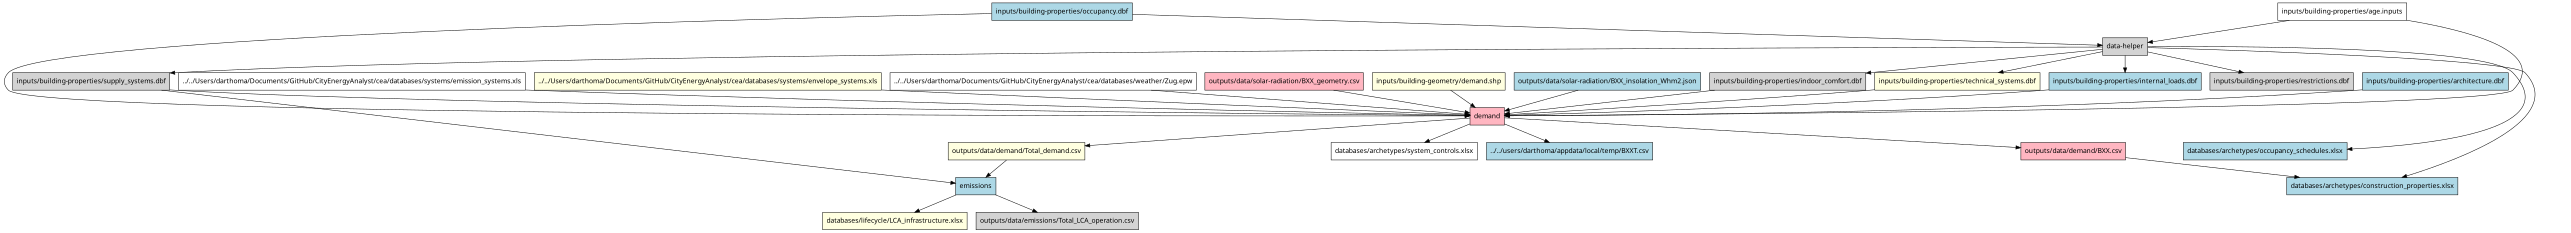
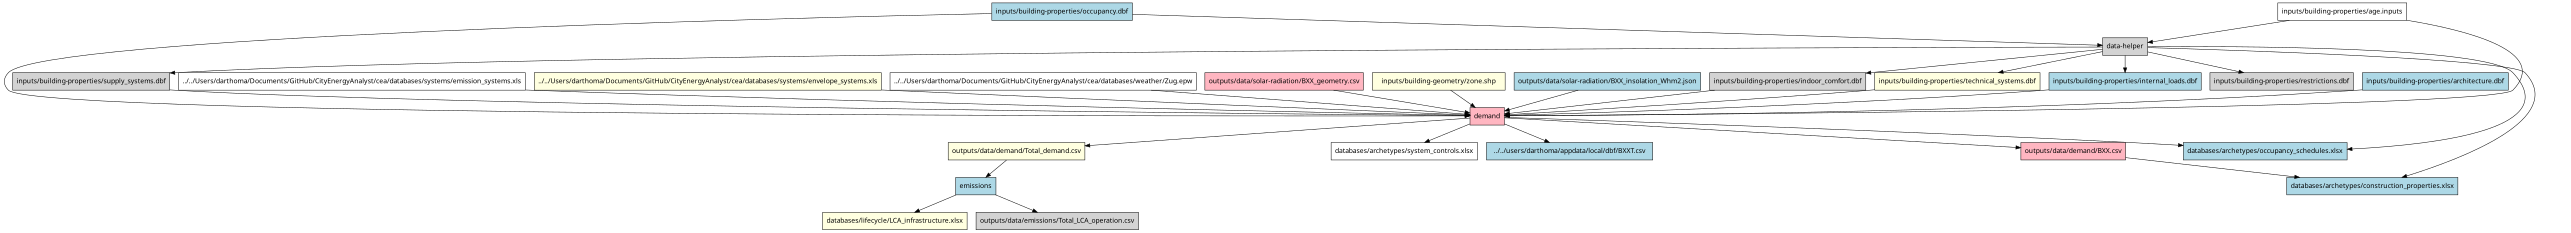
  digraph {
    fontname="Noto Sans"
    rankdir=TB
    node [fillcolor=lightblue fontname="Noto Sans" shape=box style=filled]
    edge [fontname="Noto Sans"]
    "data-helper" [fillcolor=lightgrey]
    "inputs/building-properties/supply_systems.dbf" [fillcolor=lightgrey]
    "inputs/building-properties/indoor_comfort.dbf" [fillcolor=lightgrey]
    "inputs/building-properties/technical_systems.dbf" [fillcolor=lightyellow]
    "databases/archetypes/construction_properties.xlsx"
    "inputs/building-properties/internal_loads.dbf"
    "databases/archetypes/occupancy_schedules.xlsx"
    "inputs/building-properties/restrictions.dbf" [fillcolor=lightgrey]
    demand [fillcolor=lightpink]
    emissions
    "inputs/building-properties/architecture.dbf"
    "outputs/data/demand/Total_demand.csv" [fillcolor=lightyellow]
-   "../../users/darthoma/appdata/local/temp/BXXT.csv"
+   "../../users/darthoma/appdata/local/temp/BXXT.csv" [label="../../users/darthoma/appdata/local/dbf/BXXT.csv"]
    "outputs/data/demand/BXX.csv" [fillcolor=lightpink]
    "databases/archetypes/system_controls.xlsx" [fillcolor=white]
    "databases/lifecycle/LCA_infrastructure.xlsx" [fillcolor=lightyellow]
    "outputs/data/emissions/Total_LCA_operation.csv" [fillcolor=lightgrey]
    "../../Users/darthoma/Documents/GitHub/CityEnergyAnalyst/cea/databases/systems/emission_systems.xls" [fillcolor=white]
    "../../Users/darthoma/Documents/GitHub/CityEnergyAnalyst/cea/databases/systems/envelope_systems.xls" [fillcolor=lightyellow]
    "../../Users/darthoma/Documents/GitHub/CityEnergyAnalyst/cea/databases/weather/Zug.epw" [fillcolor=white]
    "outputs/data/solar-radiation/BXX_geometry.csv" [fillcolor=lightpink]
    "inputs/building-properties/occupancy.dbf"
-   "inputs/building-geometry/zone.shp" [fillcolor=lightyellow label="inputs/building-geometry/demand.shp"]
+   "inputs/building-geometry/zone.shp" [fillcolor=lightyellow]
    n24 [fillcolor=white label="inputs/building-properties/age.inputs"]
    "outputs/data/solar-radiation/BXX_insolation_Whm2.json"
    "data-helper" -> "inputs/building-properties/supply_systems.dbf"
    "data-helper" -> "inputs/building-properties/indoor_comfort.dbf"
    "data-helper" -> "inputs/building-properties/technical_systems.dbf"
    "data-helper" -> "databases/archetypes/construction_properties.xlsx"
    "data-helper" -> "inputs/building-properties/internal_loads.dbf"
    "data-helper" -> "databases/archetypes/occupancy_schedules.xlsx"
    "data-helper" -> "inputs/building-properties/restrictions.dbf"
    "inputs/building-properties/supply_systems.dbf" -> demand
-   "inputs/building-properties/supply_systems.dbf" -> emissions
    "inputs/building-properties/indoor_comfort.dbf" -> demand
    "inputs/building-properties/technical_systems.dbf" -> demand
    "inputs/building-properties/internal_loads.dbf" -> demand
+   demand -> "databases/archetypes/occupancy_schedules.xlsx"
    demand -> "outputs/data/demand/Total_demand.csv"
    demand -> "../../users/darthoma/appdata/local/temp/BXXT.csv"
    demand -> "outputs/data/demand/BXX.csv"
    demand -> "databases/archetypes/system_controls.xlsx"
    emissions -> "databases/lifecycle/LCA_infrastructure.xlsx"
    emissions -> "outputs/data/emissions/Total_LCA_operation.csv"
    "inputs/building-properties/architecture.dbf" -> demand
    "outputs/data/demand/Total_demand.csv" -> emissions
    "outputs/data/demand/BXX.csv" -> "databases/archetypes/construction_properties.xlsx"
    "../../Users/darthoma/Documents/GitHub/CityEnergyAnalyst/cea/databases/systems/emission_systems.xls" -> demand
    "../../Users/darthoma/Documents/GitHub/CityEnergyAnalyst/cea/databases/systems/envelope_systems.xls" -> demand
    "../../Users/darthoma/Documents/GitHub/CityEnergyAnalyst/cea/databases/weather/Zug.epw" -> demand
    "outputs/data/solar-radiation/BXX_geometry.csv" -> demand
    "inputs/building-properties/occupancy.dbf" -> "data-helper"
    "inputs/building-properties/occupancy.dbf" -> demand
    "inputs/building-geometry/zone.shp" -> demand
    n24 -> "data-helper"
    n24 -> demand
    "outputs/data/solar-radiation/BXX_insolation_Whm2.json" -> demand
  }
